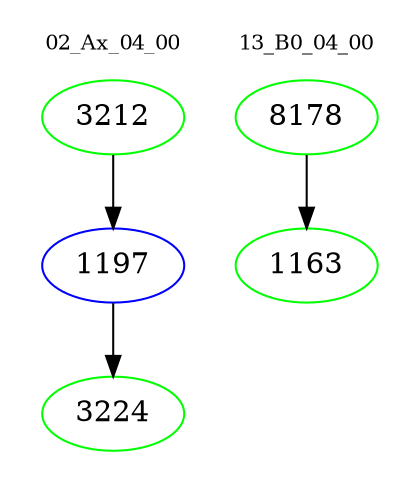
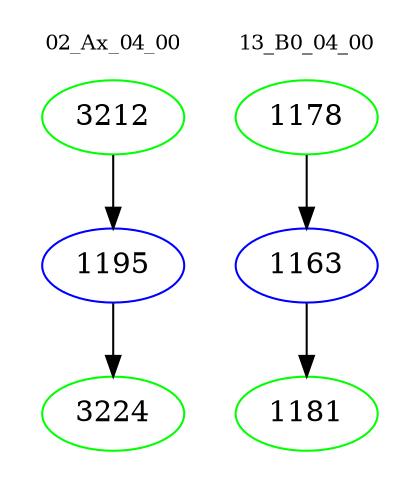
  digraph {
    fontname="DejaVu Serif"
    node [color=green fontname="DejaVu Serif"]
    edge [color=black fontname="DejaVu Serif"]
    n1 [label=3212]
-   n2 [color=blue label=1197]
+   n2 [color=blue label=1195]
    n3 [label=3224]
-   n4 [label=8178]
-   n5 [label=1163]
+   n4 [label=1178]
+   n5 [color=blue label=1163]
+   n6 [label=1181]
    subgraph cluster_1 {
      color=white
      fontsize=10
      label="02_Ax_04_00"
      n1
      n2
      n3
    }
    subgraph cluster_2 {
      color=white
      fontsize=10
      label="13_B0_04_00"
      n4
      n5
+     n6
    }
    n1 -> n2
    n2 -> n3
    n4 -> n5
+   n5 -> n6
  }
